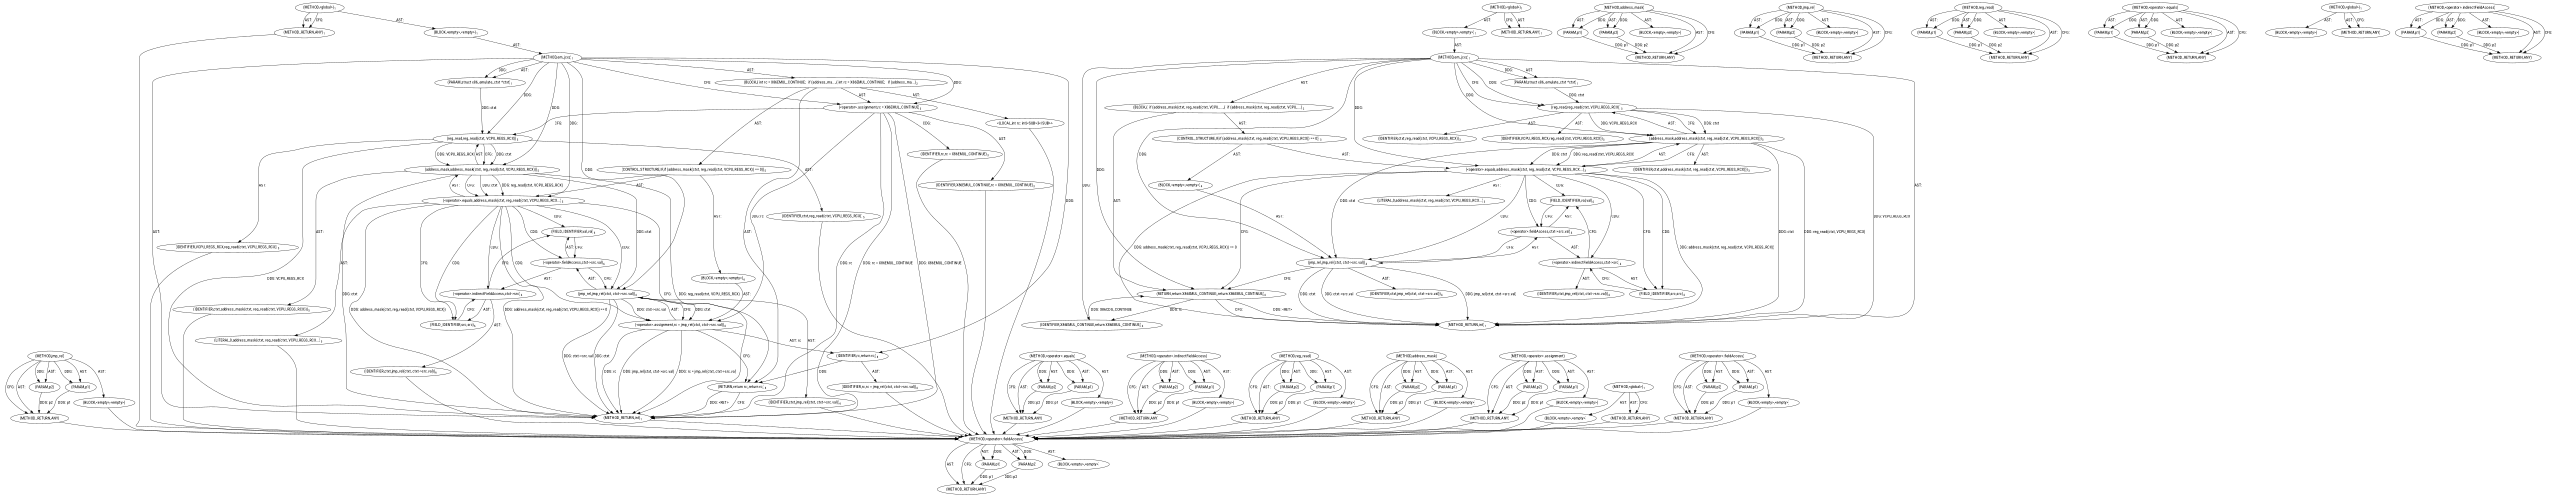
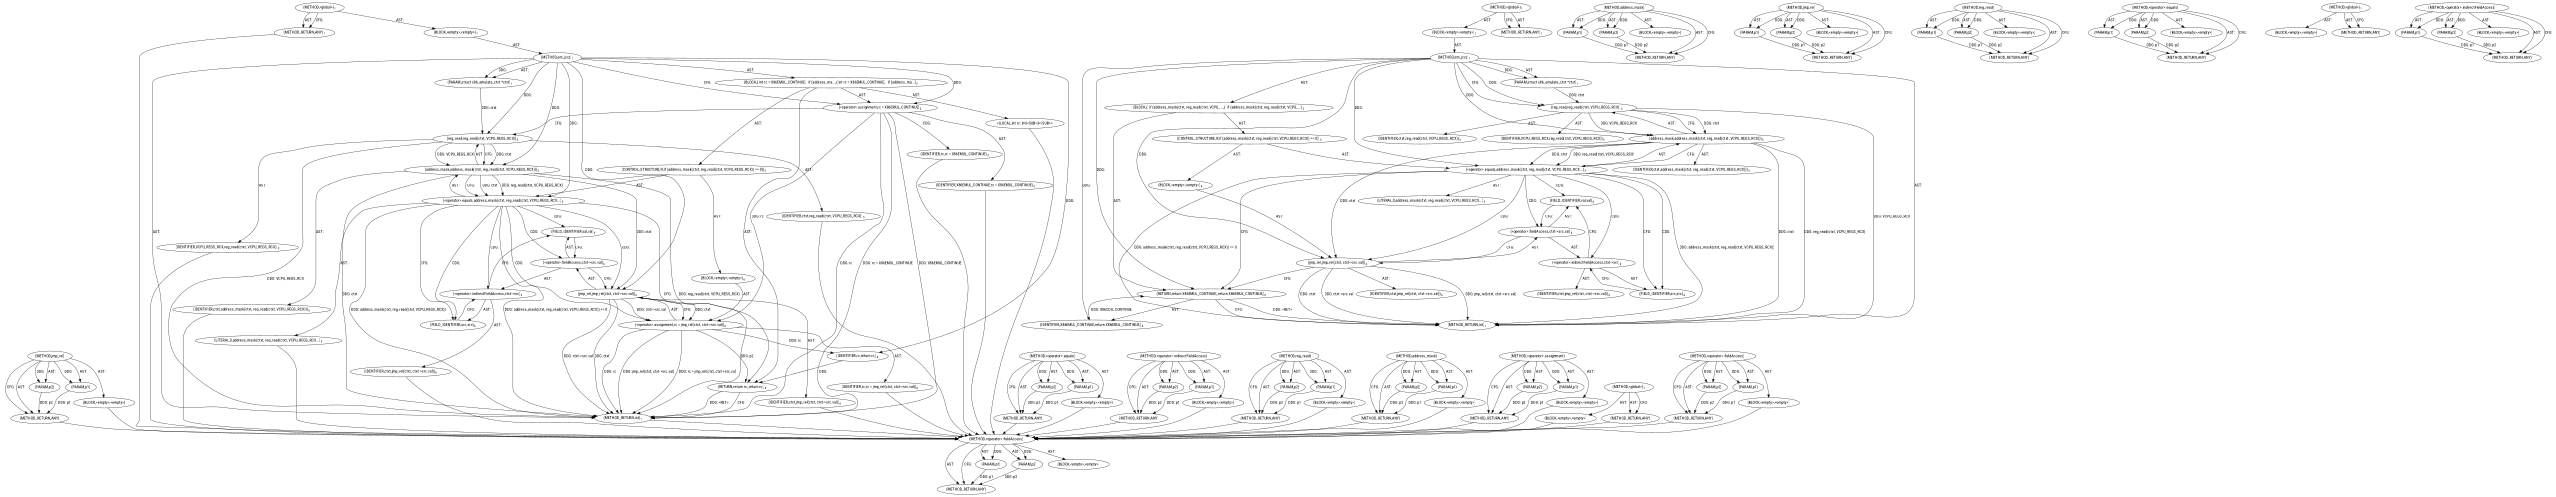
  digraph {
    fontname="Roboto Condensed"
    node [fontname="Roboto Condensed"]
    edge [fontname="Roboto Condensed"]
    n1 [label=<(METHOD,&lt;operator&gt;.fieldAccess)>]
    n2 [label=<(PARAM,p1)>]
    n3 [label=<(PARAM,p2)>]
    n4 [label=<(BLOCK,&lt;empty&gt;,&lt;empty&gt;)>]
    n5 [label=<(METHOD_RETURN,ANY)>]
    n6 [label=<(METHOD,&lt;global&gt;)<SUB>1</SUB>>]
    n7 [label=<(BLOCK,&lt;empty&gt;,&lt;empty&gt;)<SUB>1</SUB>>]
    n8 [label=<(METHOD_RETURN,ANY)<SUB>1</SUB>>]
    n9 [label=<(METHOD,em_jcxz)<SUB>1</SUB>>]
    n10 [label=<(PARAM,struct x86_emulate_ctxt *ctxt)<SUB>1</SUB>>]
    n11 [label=<(BLOCK,{  	if (address_mask(ctxt, reg_read(ctxt, VCPU_...,{  	if (address_mask(ctxt, reg_read(ctxt, VCPU_...)<SUB>2</SUB>>]
    n12 [label=<(&lt;operator&gt;.equals,address_mask(ctxt, reg_read(ctxt, VCPU_REGS_RCX...)<SUB>3</SUB>>]
    n13 [label=<(address_mask,address_mask(ctxt, reg_read(ctxt, VCPU_REGS_RCX)))<SUB>3</SUB>>]
    n14 [label=<(reg_read,reg_read(ctxt, VCPU_REGS_RCX))<SUB>3</SUB>>]
    n15 [label=<(jmp_rel,jmp_rel(ctxt, ctxt-&gt;src.val))<SUB>4</SUB>>]
    n16 [label=<(RETURN,return X86EMUL_CONTINUE;,return X86EMUL_CONTINUE;)<SUB>6</SUB>>]
    n17 [label=<(IDENTIFIER,X86EMUL_CONTINUE,return X86EMUL_CONTINUE;)<SUB>6</SUB>>]
    n18 [label=<(METHOD_RETURN,int)<SUB>1</SUB>>]
    n19 [label=<(CONTROL_STRUCTURE,IF,if (address_mask(ctxt, reg_read(ctxt, VCPU_REGS_RCX)) == 0))<SUB>3</SUB>>]
    n20 [label=<(LITERAL,0,address_mask(ctxt, reg_read(ctxt, VCPU_REGS_RCX...)<SUB>3</SUB>>]
    n21 [label=<(&lt;operator&gt;.fieldAccess,ctxt-&gt;src.val)<SUB>4</SUB>>]
    n22 [label=<(&lt;operator&gt;.indirectFieldAccess,ctxt-&gt;src)<SUB>4</SUB>>]
    n23 [label=<(FIELD_IDENTIFIER,src,src)<SUB>4</SUB>>]
    n24 [label=<(FIELD_IDENTIFIER,val,val)<SUB>4</SUB>>]
    n25 [label=<(IDENTIFIER,ctxt,address_mask(ctxt, reg_read(ctxt, VCPU_REGS_RCX)))<SUB>3</SUB>>]
    n26 [label=<(IDENTIFIER,ctxt,reg_read(ctxt, VCPU_REGS_RCX))<SUB>3</SUB>>]
    n27 [label=<(IDENTIFIER,VCPU_REGS_RCX,reg_read(ctxt, VCPU_REGS_RCX))<SUB>3</SUB>>]
    n28 [label=<(IDENTIFIER,ctxt,jmp_rel(ctxt, ctxt-&gt;src.val))<SUB>4</SUB>>]
    n29 [label=<(BLOCK,&lt;empty&gt;,&lt;empty&gt;)<SUB>4</SUB>>]
    n30 [label=<(IDENTIFIER,ctxt,jmp_rel(ctxt, ctxt-&gt;src.val))<SUB>4</SUB>>]
    n31 [label=<(METHOD,address_mask)>]
    n32 [label=<(PARAM,p1)>]
    n33 [label=<(PARAM,p2)>]
    n34 [label=<(BLOCK,&lt;empty&gt;,&lt;empty&gt;)>]
    n35 [label=<(METHOD_RETURN,ANY)>]
    n36 [label=<(METHOD,jmp_rel)>]
    n37 [label=<(PARAM,p1)>]
    n38 [label=<(PARAM,p2)>]
    n39 [label=<(BLOCK,&lt;empty&gt;,&lt;empty&gt;)>]
    n40 [label=<(METHOD_RETURN,ANY)>]
    n41 [label=<(METHOD,reg_read)>]
    n42 [label=<(PARAM,p1)>]
    n43 [label=<(PARAM,p2)>]
    n44 [label=<(BLOCK,&lt;empty&gt;,&lt;empty&gt;)>]
    n45 [label=<(METHOD_RETURN,ANY)>]
    n46 [label=<(METHOD,&lt;operator&gt;.equals)>]
    n47 [label=<(PARAM,p1)>]
    n48 [label=<(PARAM,p2)>]
    n49 [label=<(BLOCK,&lt;empty&gt;,&lt;empty&gt;)>]
    n50 [label=<(METHOD_RETURN,ANY)>]
    n51 [label=<(METHOD,&lt;global&gt;)<SUB>1</SUB>>]
    n52 [label=<(BLOCK,&lt;empty&gt;,&lt;empty&gt;)>]
    n53 [label=<(METHOD_RETURN,ANY)>]
    n54 [label=<(METHOD,&lt;operator&gt;.indirectFieldAccess)>]
    n55 [label=<(PARAM,p1)>]
    n56 [label=<(PARAM,p2)>]
    n57 [label=<(BLOCK,&lt;empty&gt;,&lt;empty&gt;)>]
    n58 [label=<(METHOD_RETURN,ANY)>]
    n59 [label=<(METHOD,jmp_rel)>]
    n60 [label=<(PARAM,p1)>]
    n61 [label=<(PARAM,p2)>]
    n62 [label=<(BLOCK,&lt;empty&gt;,&lt;empty&gt;)>]
    n63 [label=<(METHOD_RETURN,ANY)>]
    n64 [label=<(METHOD,&lt;global&gt;)<SUB>1</SUB>>]
    n65 [label=<(BLOCK,&lt;empty&gt;,&lt;empty&gt;)<SUB>1</SUB>>]
    n66 [label=<(METHOD_RETURN,ANY)<SUB>1</SUB>>]
    n67 [label=<(METHOD,em_jcxz)<SUB>1</SUB>>]
    n68 [label=<(PARAM,struct x86_emulate_ctxt *ctxt)<SUB>1</SUB>>]
    n69 [label=<(BLOCK,{ 	int rc = X86EMUL_CONTINUE;   	if (address_ma...,{ 	int rc = X86EMUL_CONTINUE;   	if (address_ma...)<SUB>2</SUB>>]
    n70 [label=<(&lt;operator&gt;.assignment,rc = X86EMUL_CONTINUE)<SUB>3</SUB>>]
    n71 [label=<(&lt;operator&gt;.equals,address_mask(ctxt, reg_read(ctxt, VCPU_REGS_RCX...)<SUB>5</SUB>>]
    n72 [label=<(address_mask,address_mask(ctxt, reg_read(ctxt, VCPU_REGS_RCX)))<SUB>5</SUB>>]
    n73 [label=<(reg_read,reg_read(ctxt, VCPU_REGS_RCX))<SUB>5</SUB>>]
    n74 [label=<(jmp_rel,jmp_rel(ctxt, ctxt-&gt;src.val))<SUB>6</SUB>>]
    n75 [label=<(IDENTIFIER,rc,return rc;)<SUB>8</SUB>>]
    n76 [label=<(METHOD_RETURN,int)<SUB>1</SUB>>]
    n77 [label="<(LOCAL,int rc: int)<SUB>3</SUB>>"]
    n78 [label=<(CONTROL_STRUCTURE,IF,if (address_mask(ctxt, reg_read(ctxt, VCPU_REGS_RCX)) == 0))<SUB>5</SUB>>]
    n79 [label=<(RETURN,return rc;,return rc;)<SUB>8</SUB>>]
    n80 [label=<(IDENTIFIER,rc,rc = X86EMUL_CONTINUE)<SUB>3</SUB>>]
    n81 [label=<(IDENTIFIER,X86EMUL_CONTINUE,rc = X86EMUL_CONTINUE)<SUB>3</SUB>>]
    n82 [label=<(&lt;operator&gt;.assignment,rc = jmp_rel(ctxt, ctxt-&gt;src.val))<SUB>6</SUB>>]
    n83 [label=<(LITERAL,0,address_mask(ctxt, reg_read(ctxt, VCPU_REGS_RCX...)<SUB>5</SUB>>]
    n84 [label=<(&lt;operator&gt;.fieldAccess,ctxt-&gt;src.val)<SUB>6</SUB>>]
    n85 [label=<(&lt;operator&gt;.indirectFieldAccess,ctxt-&gt;src)<SUB>6</SUB>>]
    n86 [label=<(FIELD_IDENTIFIER,src,src)<SUB>6</SUB>>]
    n87 [label=<(FIELD_IDENTIFIER,val,val)<SUB>6</SUB>>]
    n88 [label=<(IDENTIFIER,ctxt,address_mask(ctxt, reg_read(ctxt, VCPU_REGS_RCX)))<SUB>5</SUB>>]
    n89 [label=<(IDENTIFIER,ctxt,reg_read(ctxt, VCPU_REGS_RCX))<SUB>5</SUB>>]
    n90 [label=<(IDENTIFIER,VCPU_REGS_RCX,reg_read(ctxt, VCPU_REGS_RCX))<SUB>5</SUB>>]
    n91 [label=<(IDENTIFIER,ctxt,jmp_rel(ctxt, ctxt-&gt;src.val))<SUB>6</SUB>>]
    n92 [label=<(BLOCK,&lt;empty&gt;,&lt;empty&gt;)<SUB>6</SUB>>]
    n93 [label=<(IDENTIFIER,rc,rc = jmp_rel(ctxt, ctxt-&gt;src.val))<SUB>6</SUB>>]
    n94 [label=<(IDENTIFIER,ctxt,jmp_rel(ctxt, ctxt-&gt;src.val))<SUB>6</SUB>>]
    n95 [label=<(METHOD,&lt;operator&gt;.equals)>]
    n96 [label=<(PARAM,p1)>]
    n97 [label=<(PARAM,p2)>]
    n98 [label=<(BLOCK,&lt;empty&gt;,&lt;empty&gt;)>]
    n99 [label=<(METHOD_RETURN,ANY)>]
    n100 [label=<(METHOD,&lt;operator&gt;.indirectFieldAccess)>]
    n101 [label=<(PARAM,p1)>]
    n102 [label=<(PARAM,p2)>]
    n103 [label=<(BLOCK,&lt;empty&gt;,&lt;empty&gt;)>]
    n104 [label=<(METHOD_RETURN,ANY)>]
    n105 [label=<(METHOD,reg_read)>]
    n106 [label=<(PARAM,p1)>]
    n107 [label=<(PARAM,p2)>]
    n108 [label=<(BLOCK,&lt;empty&gt;,&lt;empty&gt;)>]
    n109 [label=<(METHOD_RETURN,ANY)>]
    n110 [label=<(METHOD,address_mask)>]
    n111 [label=<(PARAM,p1)>]
    n112 [label=<(PARAM,p2)>]
    n113 [label=<(BLOCK,&lt;empty&gt;,&lt;empty&gt;)>]
    n114 [label=<(METHOD_RETURN,ANY)>]
    n115 [label=<(METHOD,&lt;operator&gt;.assignment)>]
    n116 [label=<(PARAM,p1)>]
    n117 [label=<(PARAM,p2)>]
    n118 [label=<(BLOCK,&lt;empty&gt;,&lt;empty&gt;)>]
    n119 [label=<(METHOD_RETURN,ANY)>]
    n120 [label=<(METHOD,&lt;global&gt;)<SUB>1</SUB>>]
    n121 [label=<(BLOCK,&lt;empty&gt;,&lt;empty&gt;)>]
    n122 [label=<(METHOD_RETURN,ANY)>]
    n123 [label=<(METHOD,&lt;operator&gt;.fieldAccess)>]
    n124 [label=<(PARAM,p1)>]
    n125 [label=<(PARAM,p2)>]
    n126 [label=<(BLOCK,&lt;empty&gt;,&lt;empty&gt;)>]
    n127 [label=<(METHOD_RETURN,ANY)>]
    n1 -> n2 [label="AST: "]
    n1 -> n2 [label="DDG: "]
    n1 -> n3 [label="AST: "]
    n1 -> n3 [label="DDG: "]
    n1 -> n4 [label="AST: "]
    n1 -> n5 [label="AST: "]
    n1 -> n5 [label="CFG: "]
    n2 -> n5 [label="DDG: p1"]
    n3 -> n5 [label="DDG: p2"]
    n6 -> n7 [label="AST: "]
    n6 -> n8 [label="AST: "]
    n6 -> n8 [label="CFG: "]
    n7 -> n9 [label="AST: "]
    n9 -> n10 [label="AST: "]
    n9 -> n10 [label="DDG: "]
    n9 -> n11 [label="AST: "]
    n9 -> n12 [label="DDG: "]
    n9 -> n13 [label="DDG: "]
    n9 -> n14 [label="CFG: "]
    n9 -> n14 [label="DDG: "]
    n9 -> n15 [label="DDG: "]
    n9 -> n16 [label="DDG: "]
    n9 -> n17 [label="DDG: "]
    n9 -> n18 [label="AST: "]
    n10 -> n14 [label="DDG: ctxt"]
    n11 -> n16 [label="AST: "]
    n11 -> n19 [label="AST: "]
    n12 -> n13 [label="AST: "]
    n12 -> n15 [label="CDG: "]
    n12 -> n16 [label="CFG: "]
    n12 -> n18 [label="DDG: address_mask(ctxt, reg_read(ctxt, VCPU_REGS_RCX))"]
    n12 -> n18 [label="DDG: address_mask(ctxt, reg_read(ctxt, VCPU_REGS_RCX)) == 0"]
    n12 -> n20 [label="AST: "]
    n12 -> n21 [label="CDG: "]
    n12 -> n22 [label="CDG: "]
    n12 -> n23 [label="CFG: "]
    n12 -> n23 [label="CDG: "]
    n12 -> n24 [label="CDG: "]
    n13 -> n12 [label="CFG: "]
    n13 -> n12 [label="DDG: ctxt"]
    n13 -> n12 [label="DDG: reg_read(ctxt, VCPU_REGS_RCX)"]
    n13 -> n14 [label="AST: "]
    n13 -> n15 [label="DDG: ctxt"]
    n13 -> n18 [label="DDG: ctxt"]
    n13 -> n18 [label="DDG: reg_read(ctxt, VCPU_REGS_RCX)"]
    n13 -> n25 [label="AST: "]
    n14 -> n13 [label="CFG: "]
    n14 -> n13 [label="DDG: ctxt"]
    n14 -> n13 [label="DDG: VCPU_REGS_RCX"]
    n14 -> n18 [label="DDG: VCPU_REGS_RCX"]
    n14 -> n26 [label="AST: "]
    n14 -> n27 [label="AST: "]
    n15 -> n16 [label="CFG: "]
    n15 -> n18 [label="DDG: ctxt"]
    n15 -> n18 [label="DDG: ctxt-&gt;src.val"]
    n15 -> n18 [label="DDG: jmp_rel(ctxt, ctxt-&gt;src.val)"]
    n15 -> n21 [label="AST: "]
    n15 -> n28 [label="AST: "]
-   n16 -> n17 [label="DDG: rc"]
+   n16 -> n17 [label="AST: "]
    n16 -> n18 [label="CFG: "]
    n16 -> n18 [label="DDG: &lt;RET&gt;"]
    n17 -> n16 [label="DDG: X86CDG_CONTINUE"]
    n19 -> n12 [label="AST: "]
    n19 -> n29 [label="AST: "]
    n21 -> n15 [label="CFG: "]
    n21 -> n22 [label="AST: "]
    n21 -> n24 [label="AST: "]
    n22 -> n23 [label="AST: "]
    n22 -> n24 [label="CFG: "]
    n22 -> n30 [label="AST: "]
    n23 -> n22 [label="CFG: "]
    n24 -> n21 [label="CFG: "]
    n29 -> n15 [label="AST: "]
    n31 -> n32 [label="AST: "]
    n31 -> n32 [label="DDG: "]
    n31 -> n33 [label="AST: "]
    n31 -> n33 [label="DDG: "]
    n31 -> n34 [label="AST: "]
    n31 -> n35 [label="AST: "]
    n31 -> n35 [label="CFG: "]
    n32 -> n35 [label="DDG: p1"]
    n33 -> n35 [label="DDG: p2"]
    n36 -> n37 [label="AST: "]
    n36 -> n37 [label="DDG: "]
    n36 -> n38 [label="AST: "]
    n36 -> n38 [label="DDG: "]
    n36 -> n39 [label="AST: "]
    n36 -> n40 [label="AST: "]
    n36 -> n40 [label="CFG: "]
    n37 -> n40 [label="DDG: p1"]
    n38 -> n40 [label="DDG: p2"]
    n41 -> n42 [label="AST: "]
    n41 -> n42 [label="DDG: "]
    n41 -> n43 [label="AST: "]
    n41 -> n43 [label="DDG: "]
    n41 -> n44 [label="AST: "]
    n41 -> n45 [label="AST: "]
    n41 -> n45 [label="CFG: "]
    n42 -> n45 [label="DDG: p1"]
    n43 -> n45 [label="DDG: p2"]
    n46 -> n47 [label="AST: "]
    n46 -> n47 [label="DDG: "]
    n46 -> n48 [label="AST: "]
    n46 -> n48 [label="DDG: "]
    n46 -> n49 [label="AST: "]
    n46 -> n50 [label="AST: "]
    n46 -> n50 [label="CFG: "]
    n47 -> n50 [label="DDG: p1"]
    n48 -> n50 [label="DDG: p2"]
    n51 -> n52 [label="AST: "]
    n51 -> n53 [label="AST: "]
    n51 -> n53 [label="CFG: "]
    n54 -> n55 [label="AST: "]
    n54 -> n55 [label="DDG: "]
    n54 -> n56 [label="AST: "]
    n54 -> n56 [label="DDG: "]
    n54 -> n57 [label="AST: "]
    n54 -> n58 [label="AST: "]
    n54 -> n58 [label="CFG: "]
    n55 -> n58 [label="DDG: p1"]
    n56 -> n58 [label="DDG: p2"]
    n59 -> n60 [label="AST: "]
    n59 -> n60 [label="DDG: "]
    n59 -> n61 [label="AST: "]
    n59 -> n61 [label="DDG: "]
    n59 -> n62 [label="AST: "]
    n59 -> n63 [label="AST: "]
    n59 -> n63 [label="CFG: "]
    n60 -> n63 [label="DDG: p1"]
    n61 -> n63 [label="DDG: p2"]
    n62 -> n1
    n63 -> n1
    n64 -> n65 [label="AST: "]
    n64 -> n66 [label="AST: "]
    n64 -> n66 [label="CFG: "]
    n65 -> n67 [label="AST: "]
    n66 -> n1
    n67 -> n68 [label="AST: "]
    n67 -> n68 [label="DDG: "]
    n67 -> n69 [label="AST: "]
    n67 -> n70 [label="CFG: "]
    n67 -> n70 [label="DDG: "]
    n67 -> n71 [label="DDG: "]
    n67 -> n72 [label="DDG: "]
    n67 -> n73 [label="DDG: "]
    n67 -> n74 [label="DDG: "]
    n67 -> n75 [label="DDG: "]
    n67 -> n76 [label="AST: "]
    n68 -> n73 [label="DDG: ctxt"]
    n69 -> n70 [label="AST: "]
    n69 -> n77 [label="AST: "]
    n69 -> n78 [label="AST: "]
    n69 -> n79 [label="AST: "]
    n70 -> n73 [label="CFG: "]
    n70 -> n76 [label="DDG: rc"]
    n70 -> n76 [label="DDG: rc = X86EMUL_CONTINUE"]
    n70 -> n76 [label="DDG: X86EMUL_CONTINUE"]
    n70 -> n80 [label="CDG: "]
    n70 -> n81 [label="AST: "]
    n70 -> n82 [label="DDG: rc"]
    n71 -> n72 [label="AST: "]
    n71 -> n74 [label="CDG: "]
    n71 -> n76 [label="DDG: address_mask(ctxt, reg_read(ctxt, VCPU_REGS_RCX))"]
    n71 -> n76 [label="DDG: address_mask(ctxt, reg_read(ctxt, VCPU_REGS_RCX)) == 0"]
    n71 -> n79 [label="CFG: "]
    n71 -> n82 [label="CDG: "]
    n71 -> n83 [label="AST: "]
    n71 -> n84 [label="CDG: "]
    n71 -> n85 [label="CDG: "]
    n71 -> n86 [label="CFG: "]
    n71 -> n86 [label="CDG: "]
    n71 -> n87 [label="CDG: "]
    n72 -> n71 [label="CFG: "]
    n72 -> n71 [label="DDG: ctxt"]
    n72 -> n71 [label="DDG: reg_read(ctxt, VCPU_REGS_RCX)"]
    n72 -> n73 [label="AST: "]
    n72 -> n74 [label="DDG: ctxt"]
    n72 -> n76 [label="DDG: ctxt"]
    n72 -> n76 [label="DDG: reg_read(ctxt, VCPU_REGS_RCX)"]
    n72 -> n88 [label="AST: "]
    n73 -> n72 [label="CFG: "]
    n73 -> n72 [label="DDG: ctxt"]
    n73 -> n72 [label="DDG: VCPU_REGS_RCX"]
    n73 -> n76 [label="DDG: VCPU_REGS_RCX"]
    n73 -> n89 [label="AST: "]
    n73 -> n90 [label="AST: "]
    n74 -> n76 [label="DDG: ctxt"]
    n74 -> n76 [label="DDG: ctxt-&gt;src.val"]
    n74 -> n82 [label="CFG: "]
    n74 -> n82 [label="DDG: ctxt"]
    n74 -> n82 [label="DDG: ctxt-&gt;src.val"]
    n74 -> n84 [label="AST: "]
    n74 -> n91 [label="AST: "]
    n75 -> n79 [label="DDG: "]
    n76 -> n1
    n77 -> n1
    n78 -> n71 [label="AST: "]
    n78 -> n92 [label="AST: "]
    n79 -> n76 [label="CFG: "]
    n79 -> n76 [label="DDG: &lt;RET&gt;"]
    n80 -> n1
    n81 -> n1
    n82 -> n74 [label="AST: "]
-   n82 -> n75 [label="AST: rc"]
+   n82 -> n75 [label="DDG: rc"]
    n82 -> n76 [label="DDG: rc"]
    n82 -> n76 [label="DDG: jmp_rel(ctxt, ctxt-&gt;src.val)"]
    n82 -> n76 [label="DDG: rc = jmp_rel(ctxt, ctxt-&gt;src.val)"]
-   n82 -> n79 [label="CFG: "]
-   n75 -> n93 [label="AST: "]
+   n82 -> n79 [label="DDG: p2"]
+   n82 -> n93 [label="AST: "]
    n83 -> n1
    n84 -> n74 [label="CFG: "]
    n84 -> n85 [label="AST: "]
    n84 -> n87 [label="AST: "]
    n85 -> n86 [label="AST: "]
    n85 -> n87 [label="CFG: "]
    n85 -> n94 [label="AST: "]
    n86 -> n85 [label="CFG: "]
    n87 -> n84 [label="CFG: "]
    n88 -> n1
    n89 -> n1
    n90 -> n1
    n91 -> n1
    n92 -> n82 [label="AST: "]
    n93 -> n1
    n94 -> n1
    n95 -> n96 [label="AST: "]
    n95 -> n96 [label="DDG: "]
    n95 -> n97 [label="AST: "]
    n95 -> n97 [label="DDG: "]
    n95 -> n98 [label="AST: "]
    n95 -> n99 [label="AST: "]
    n95 -> n99 [label="CFG: "]
    n96 -> n99 [label="DDG: p1"]
    n97 -> n99 [label="DDG: p2"]
    n98 -> n1
    n99 -> n1
    n100 -> n101 [label="AST: "]
    n100 -> n101 [label="DDG: "]
    n100 -> n102 [label="AST: "]
    n100 -> n102 [label="DDG: "]
    n100 -> n103 [label="AST: "]
    n100 -> n104 [label="AST: "]
    n100 -> n104 [label="CFG: "]
    n101 -> n104 [label="DDG: p1"]
    n102 -> n104 [label="DDG: p2"]
    n103 -> n1
    n104 -> n1
    n105 -> n106 [label="AST: "]
    n105 -> n106 [label="DDG: "]
    n105 -> n107 [label="AST: "]
    n105 -> n107 [label="DDG: "]
    n105 -> n108 [label="AST: "]
    n105 -> n109 [label="AST: "]
    n105 -> n109 [label="CFG: "]
    n106 -> n109 [label="DDG: p1"]
    n107 -> n109 [label="DDG: p2"]
    n108 -> n1
    n109 -> n1
    n110 -> n111 [label="AST: "]
    n110 -> n111 [label="DDG: "]
    n110 -> n112 [label="AST: "]
    n110 -> n112 [label="DDG: "]
    n110 -> n113 [label="AST: "]
    n110 -> n114 [label="AST: "]
    n110 -> n114 [label="CFG: "]
    n111 -> n114 [label="DDG: p1"]
    n112 -> n114 [label="DDG: p2"]
    n113 -> n1
    n114 -> n1
    n115 -> n116 [label="AST: "]
    n115 -> n116 [label="DDG: "]
    n115 -> n117 [label="AST: "]
    n115 -> n117 [label="DDG: "]
    n115 -> n118 [label="AST: "]
    n115 -> n119 [label="AST: "]
    n115 -> n119 [label="CFG: "]
    n116 -> n119 [label="DDG: p1"]
    n117 -> n119 [label="DDG: p2"]
    n118 -> n1
    n119 -> n1
    n120 -> n121 [label="AST: "]
    n120 -> n122 [label="AST: "]
    n120 -> n122 [label="CFG: "]
    n121 -> n1
    n122 -> n1
    n123 -> n124 [label="AST: "]
    n123 -> n124 [label="DDG: "]
    n123 -> n125 [label="AST: "]
    n123 -> n125 [label="DDG: "]
    n123 -> n126 [label="AST: "]
    n123 -> n127 [label="AST: "]
    n123 -> n127 [label="CFG: "]
    n124 -> n127 [label="DDG: p1"]
    n125 -> n127 [label="DDG: p2"]
    n126 -> n1
    n127 -> n1
  }
